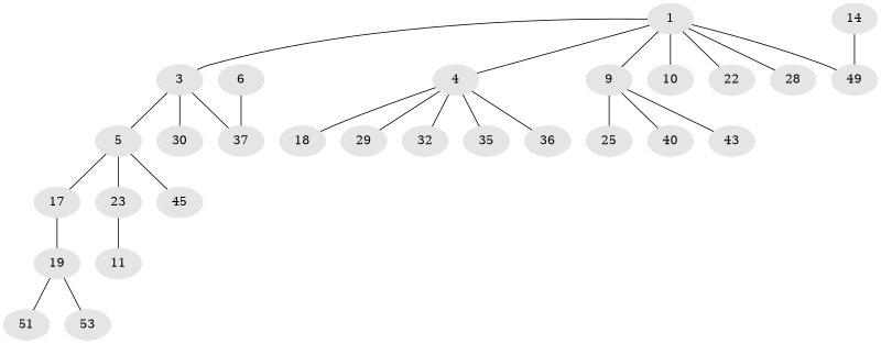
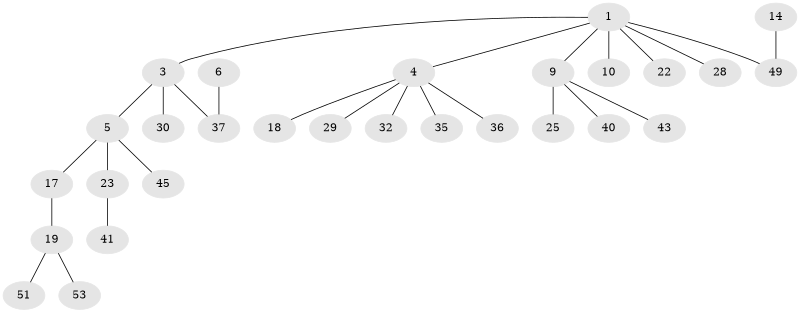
  graph {
    node [color=gray90 style=filled]
    1 [super="+2"]
    3 [super="+13+8"]
    4 [super="+26+39+55+7"]
    9 [super="+20"]
    10
    22
    28
    49 [super="+56"]
    5 [super="+15+16"]
    30
    37
    18
    29
    32
    35
    36
    25 [super="+44+33"]
    40
    43
    14
    17
    23 [super="+24+46"]
    45
    6
    19
-   41 [label=11]
+   41
    51
    53
    1 -- 3
    1 -- 4
    1 -- 9
    1 -- 10
    1 -- 22
    1 -- 28
    1 -- 49
    3 -- 5
    3 -- 30
    3 -- 37
    4 -- 18
    4 -- 29
    4 -- 32
    4 -- 35
    4 -- 36
    9 -- 25
    9 -- 40
    9 -- 43
    5 -- 17
    5 -- 23
    5 -- 45
    14 -- 49
    17 -- 19
    23 -- 41
    6 -- 37
    19 -- 51
    19 -- 53
  }
